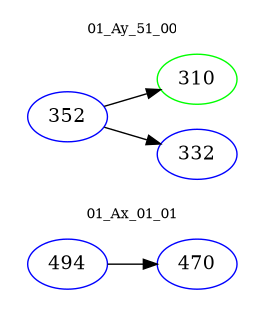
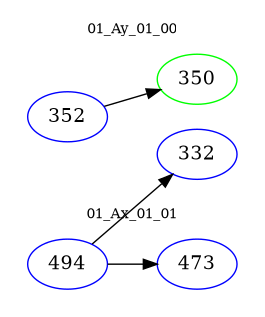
  digraph {
    rankdir=LR
    node [color=blue]
    edge [color=black]
    n1 [label=352]
    n2 [label=332]
-   n3 [color=green label=310]
+   n3 [color=green label=350]
    n4 [label=494]
-   n5 [label=470]
+   n5 [label=473]
    subgraph cluster_1 {
      color=white
      fontsize=10
-     label="01_Ay_51_00"
+     label="01_Ay_01_00"
      n1
      n2
      n3
    }
    subgraph cluster_2 {
      color=white
      fontsize=10
      label="01_Ax_01_01"
      n4
      n5
    }
-   n1 -> n2
+   n4 -> n2
    n1 -> n3
    n4 -> n5
  }
